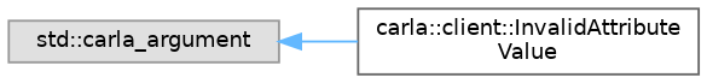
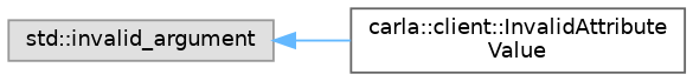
  digraph {
    rankdir=LR
    node [fontname=Helvetica fontsize=10 shape=box style=filled]
-   n1 [color=grey60 fillcolor="#E0E0E0" height=0.2 label="std::carla_argument" width=0.4]
+   n1 [color=grey60 fillcolor="#E0E0E0" height=0.2 label="std::invalid_argument" width=0.4]
    n2 [color=grey40 fillcolor=white height=0.2 label="carla::client::InvalidAttribute\lValue" width=0.4]
    n1 -> n2 [color=steelblue1 dir=back fontname=Helvetica fontsize=10 labelfontname=Helvetica labelfontsize=10 style=solid]
  }
